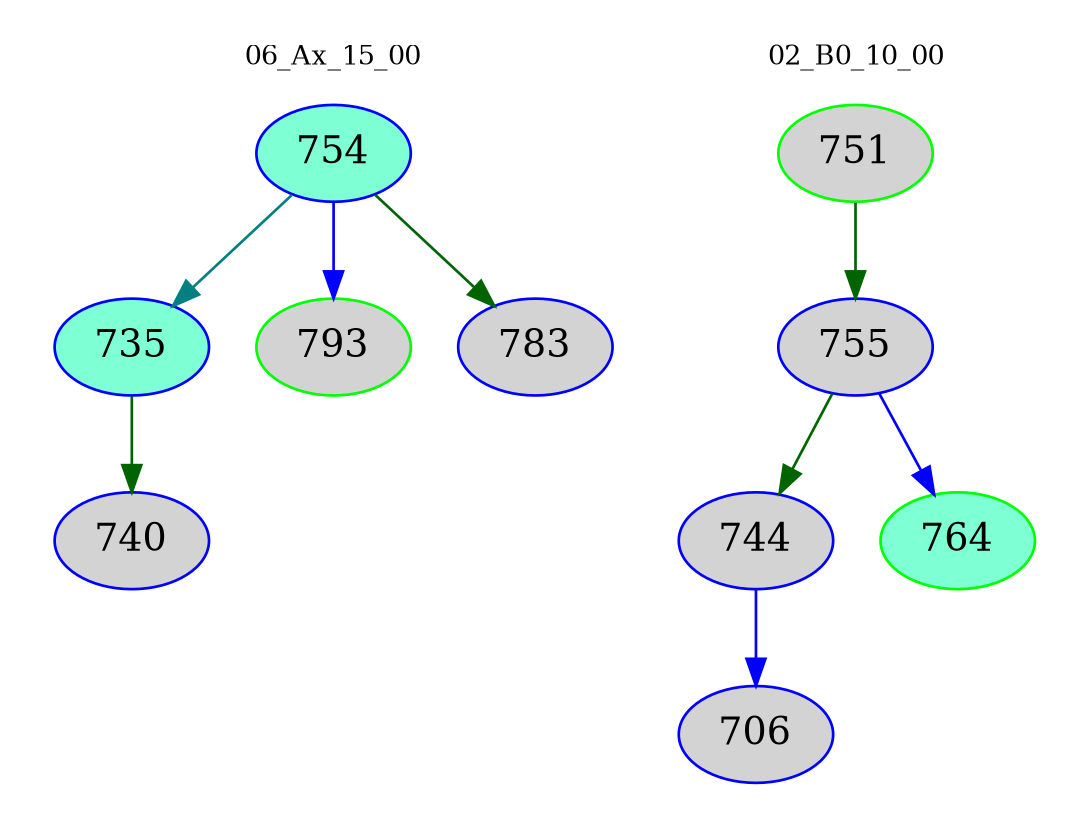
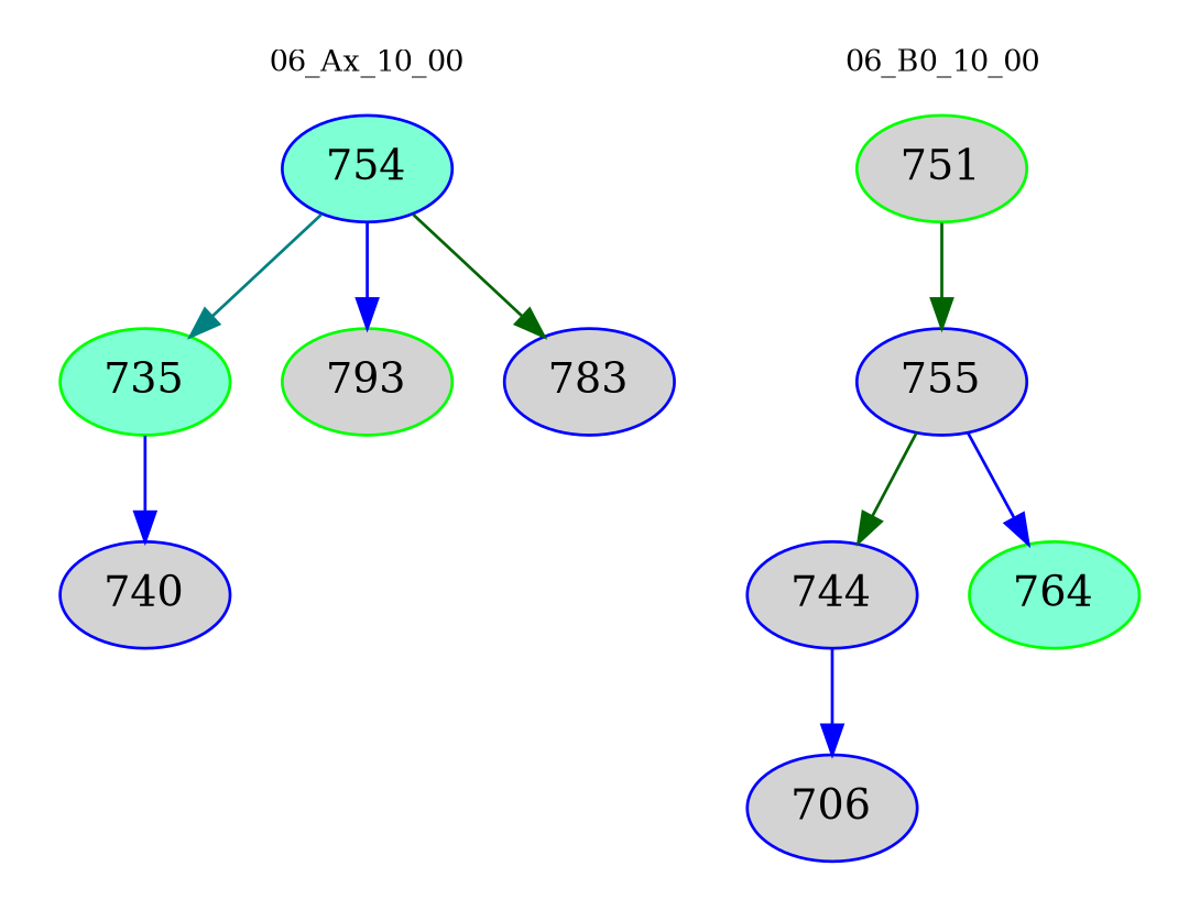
  digraph {
    node [color=blue fillcolor=lightgrey style=filled]
    edge [color=darkgreen]
    n1 [fillcolor=aquamarine label=754]
-   n2 [fillcolor=aquamarine label=735]
+   n2 [color=green fillcolor=aquamarine label=735]
    n3 [color=green label=793]
    n4 [label=783]
    n5 [label=740]
    n6 [label=755]
    n7 [label=744]
    n8 [color=green fillcolor=aquamarine label=764]
    n9 [color=green label=751]
    n10 [label=706]
    subgraph cluster_1 {
      color=white
      fontsize=10
-     label="06_Ax_15_00"
+     label="06_Ax_10_00"
      n1
      n2
      n3
      n4
      n5
    }
    subgraph cluster_2 {
      color=white
      fontsize=10
-     label="02_B0_10_00"
+     label="06_B0_10_00"
      n6
      n7
      n8
      n9
      n10
    }
    n1 -> n2 [color=teal]
    n1 -> n3 [color=blue]
    n1 -> n4
-   n2 -> n5
+   n2 -> n5 [color=blue]
    n6 -> n7
    n6 -> n8 [color=blue]
    n7 -> n10 [color=blue]
    n9 -> n6
  }
